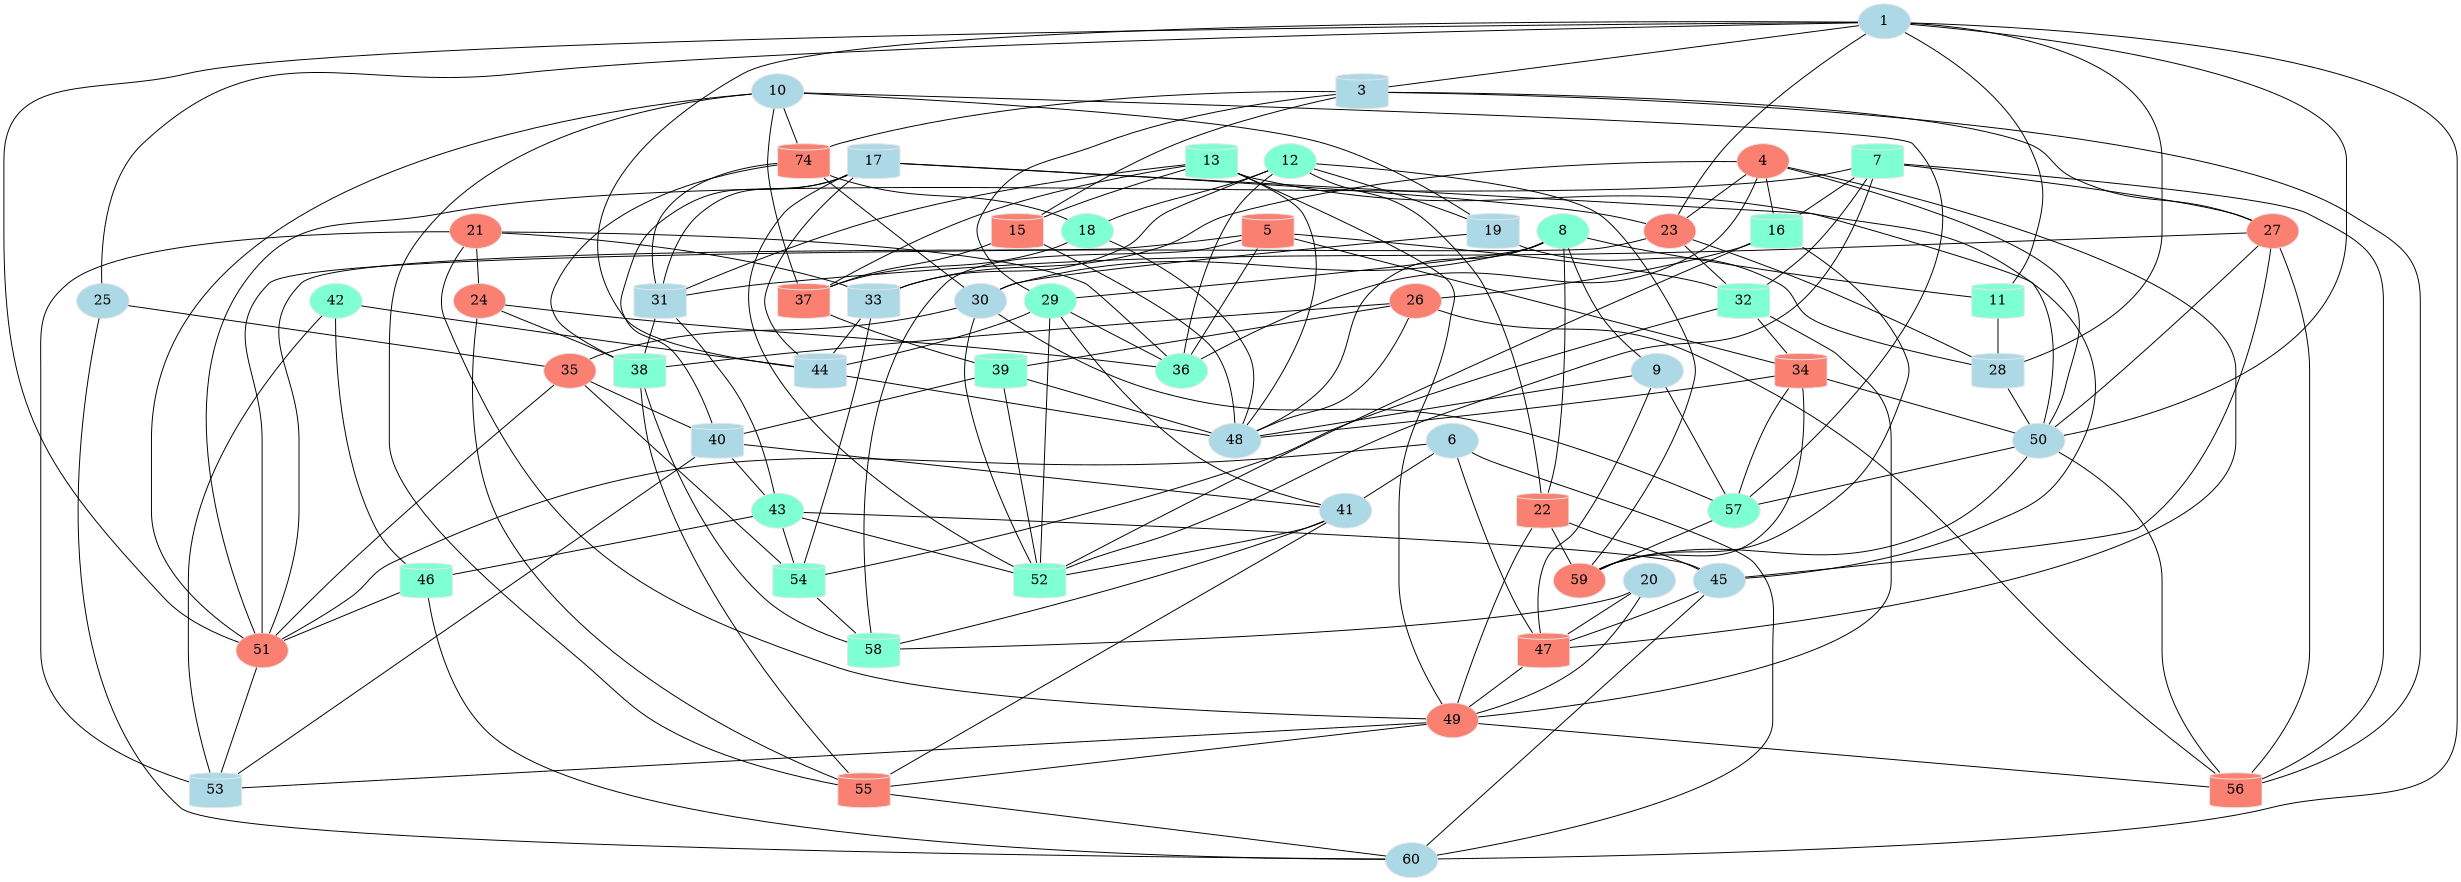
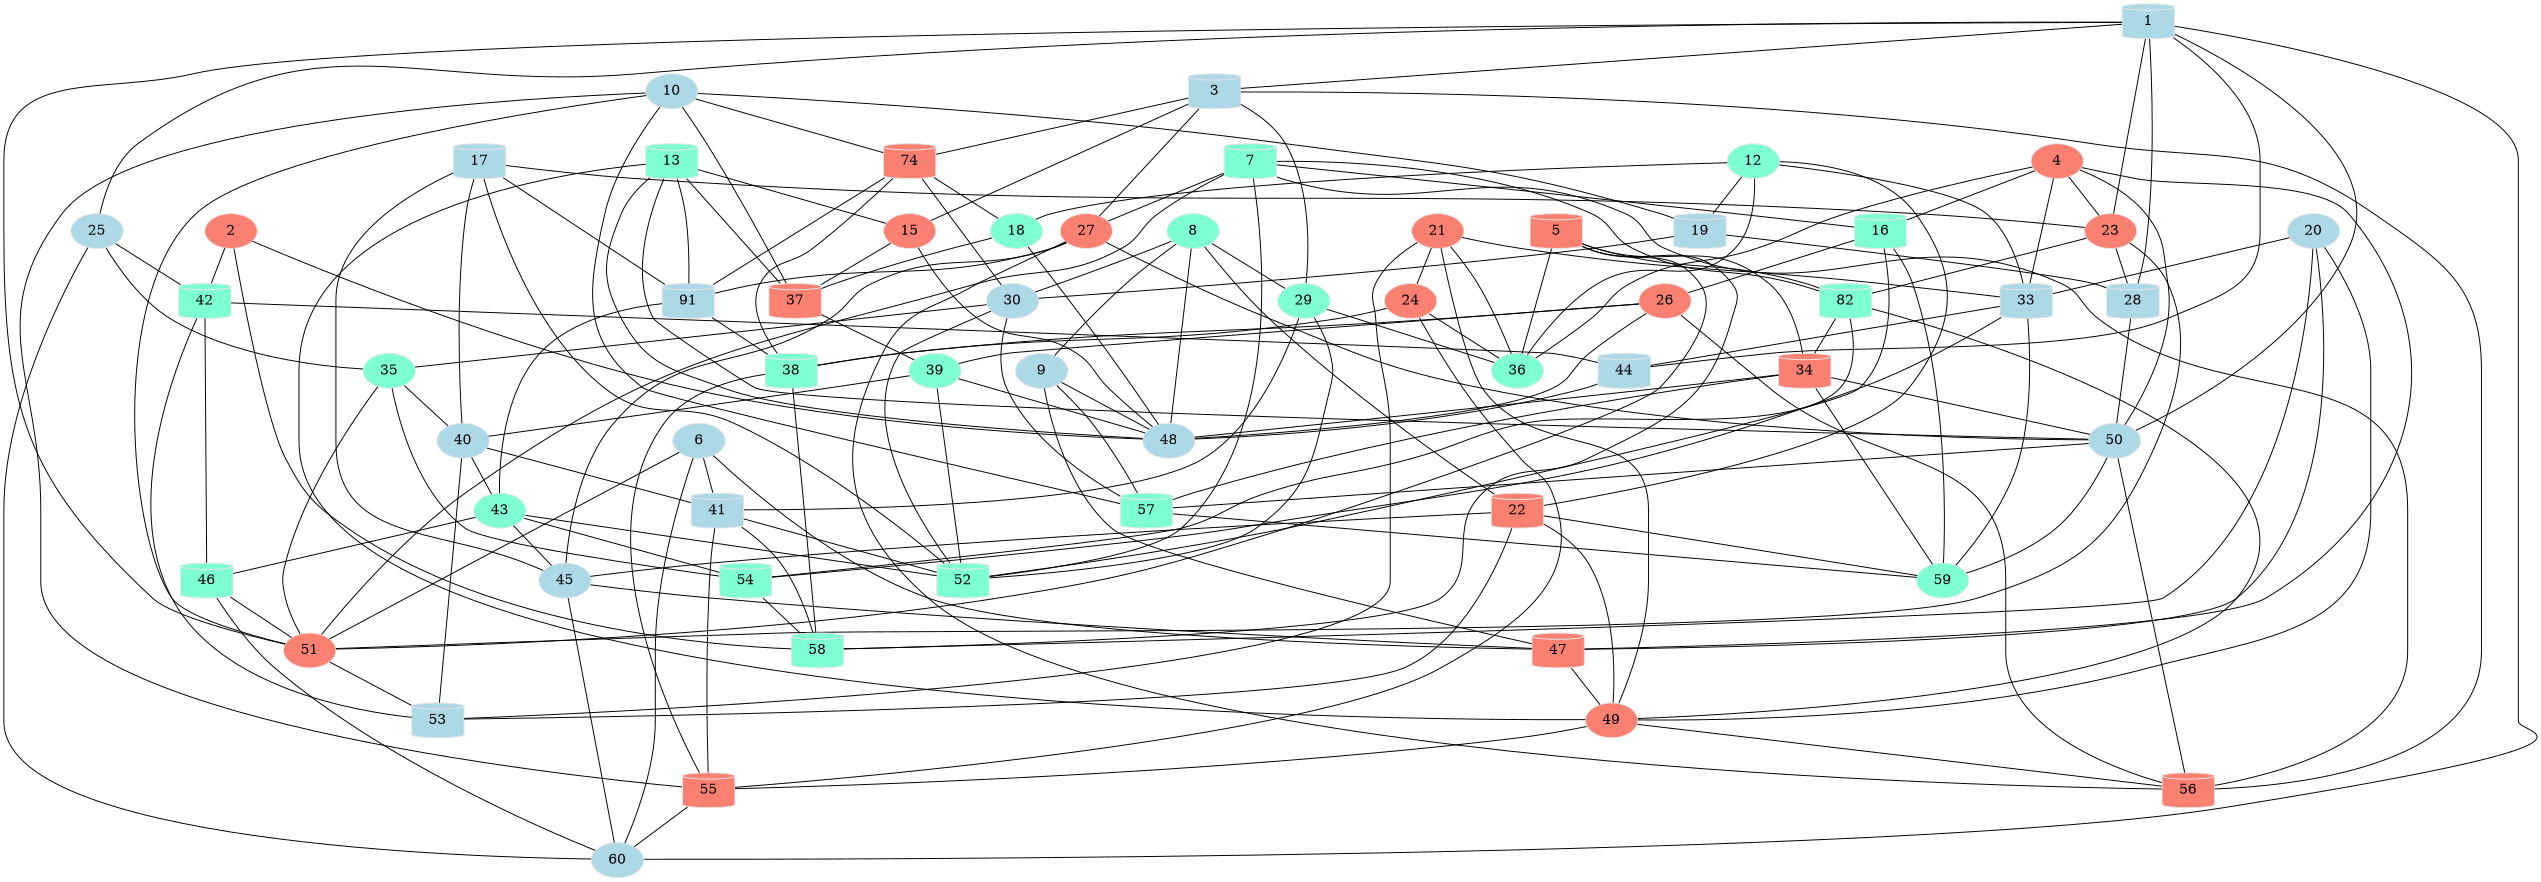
  graph {
    node [color=gray90 fillcolor=lightblue shape=ellipse style=filled]
    edge [weight=1.0]
    3 [shape=cylinder]
-   1
-   11 [fillcolor=aquamarine shape=cylinder]
+   1 [shape=cylinder]
    23 [fillcolor=salmon]
    25
    28 [shape=cylinder]
    44 [shape=cylinder]
    50
    51 [fillcolor=salmon]
    60
    n11 [fillcolor=salmon label=74 shape=cylinder]
-   15 [fillcolor=salmon shape=cylinder]
+   15 [fillcolor=salmon]
    27 [fillcolor=salmon]
    29 [fillcolor=aquamarine]
    56 [fillcolor=salmon shape=cylinder]
-   32 [fillcolor=aquamarine shape=cylinder]
-   42 [fillcolor=aquamarine]
-   35 [fillcolor=salmon]
+   32 [fillcolor=aquamarine shape=cylinder label=82]
+   42 [fillcolor=aquamarine shape=cylinder]
+   35 [fillcolor=aquamarine]
    48
-   57 [fillcolor=aquamarine]
-   59 [fillcolor=salmon]
+   57 [fillcolor=aquamarine shape=cylinder]
+   59 [fillcolor=aquamarine]
    53 [shape=cylinder]
+   2 [fillcolor=salmon]
    58 [fillcolor=aquamarine shape=cylinder]
    46 [fillcolor=aquamarine shape=cylinder]
    30
    18 [fillcolor=aquamarine]
-   31 [shape=cylinder]
+   31 [shape=cylinder label=91]
    38 [fillcolor=aquamarine shape=cylinder]
    37 [fillcolor=salmon shape=cylinder]
    45
    36 [fillcolor=aquamarine]
-   41
+   41 [shape=cylinder]
    52 [fillcolor=aquamarine shape=cylinder]
    4 [fillcolor=salmon]
    16 [fillcolor=aquamarine shape=cylinder]
    33 [shape=cylinder]
    47 [fillcolor=salmon shape=cylinder]
    26 [fillcolor=salmon]
    54 [fillcolor=aquamarine shape=cylinder]
    49 [fillcolor=salmon]
    5 [fillcolor=salmon shape=cylinder]
    34 [fillcolor=salmon shape=cylinder]
    6
    55 [fillcolor=salmon shape=cylinder]
    7 [fillcolor=aquamarine shape=cylinder]
    8 [fillcolor=aquamarine]
    9
    22 [fillcolor=salmon shape=cylinder]
    10
    19 [shape=cylinder]
-   39 [fillcolor=aquamarine shape=cylinder]
+   39 [fillcolor=aquamarine]
    12 [fillcolor=aquamarine]
    13 [fillcolor=aquamarine shape=cylinder]
    43 [fillcolor=aquamarine]
    17 [shape=cylinder]
-   40 [shape=cylinder]
+   40
    20
    21 [fillcolor=salmon]
    24 [fillcolor=salmon]
    3 -- n11
    3 -- 15
    3 -- 27
    3 -- 29
    3 -- 56
    1 -- 3
-   1 -- 11 [weight=2.0]
    1 -- 23
    1 -- 25
    1 -- 28
    1 -- 44
    1 -- 50
    1 -- 51
    1 -- 60
-   11 -- 28
    23 -- 28
    23 -- 51
    23 -- 32
    25 -- 60
+   25 -- 42
    25 -- 35
    28 -- 50 [weight=2.0]
    44 -- 48
    50 -- 56
    50 -- 57
    50 -- 59
    51 -- 53
    n11 -- 30
    n11 -- 18
    n11 -- 31
    n11 -- 38
    15 -- 48
    15 -- 37
    27 -- 50
    27 -- 56
    27 -- 31
    27 -- 45
-   29 -- 44
    29 -- 36
    29 -- 41
    29 -- 52
    32 -- 54
    32 -- 49
    32 -- 34
    42 -- 44
    42 -- 53
    42 -- 46
    35 -- 51
    35 -- 54 [weight=2.0]
    35 -- 40
    57 -- 59
+   2 -- 42 [weight=2.0]
+   2 -- 48
+   2 -- 58
    46 -- 51
    46 -- 60
    30 -- 35
    30 -- 57
    30 -- 52
    18 -- 48
    18 -- 37
    31 -- 38
    31 -- 43
    38 -- 58
    38 -- 55
    37 -- 39 [weight=2.0]
    45 -- 60
    45 -- 47
    41 -- 58
    41 -- 52
    41 -- 55
    4 -- 23
    4 -- 50
    4 -- 36
    4 -- 16
    4 -- 33
    4 -- 47
    16 -- 59
    16 -- 52
    16 -- 26 [weight=2.0]
    33 -- 44
    33 -- 54
    47 -- 49
    26 -- 56
    26 -- 48
    26 -- 38
    26 -- 39
    54 -- 58
    49 -- 56
-   49 -- 53
+   22 -- 53
    49 -- 55
    5 -- 51 [weight=2.0]
    5 -- 32
    5 -- 58
    5 -- 36
    5 -- 34
    34 -- 50
    34 -- 48
    34 -- 57
    34 -- 59
    6 -- 51
    6 -- 60
    6 -- 41
    6 -- 47
    55 -- 60
    7 -- 51
    7 -- 27
    7 -- 56
    7 -- 32
    7 -- 52
    7 -- 16
-   8 -- 11
    8 -- 29
    8 -- 48
    8 -- 30
    8 -- 9
    8 -- 22
    9 -- 48
    9 -- 57
    9 -- 47
    22 -- 59
    22 -- 45
    22 -- 49 [weight=2.0]
    10 -- 51
    10 -- n11
    10 -- 57
    10 -- 37
    10 -- 55
    10 -- 19
    19 -- 28
    19 -- 30
    39 -- 48
    39 -- 52
    39 -- 40
-   12 -- 59
+   33 -- 59
    12 -- 18
    12 -- 36
    12 -- 33
    12 -- 22
    12 -- 19
    13 -- 50
    13 -- 15
    13 -- 48
    13 -- 31
    13 -- 37
    13 -- 49
    43 -- 46
    43 -- 45
    43 -- 52
    43 -- 54
    17 -- 23
-   17 -- 44
    17 -- 31
    17 -- 45
    17 -- 52
    17 -- 40
    40 -- 53
    40 -- 41
    40 -- 43
    20 -- 58
+   20 -- 33
    20 -- 47
    20 -- 49
    21 -- 53 [weight=2.0]
    21 -- 36
    21 -- 33
    21 -- 49
    21 -- 24
    24 -- 38
    24 -- 36
    24 -- 55
  }
